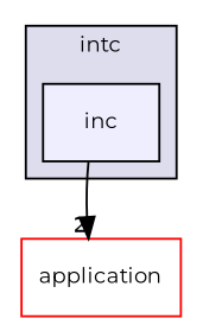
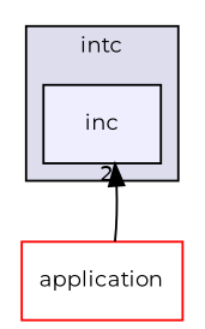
  digraph {
    compound=true
    fontname=Montserrat
    node [fontname=Montserrat fontsize=10 shape=box style=filled]
    n1 [fillcolor="#eeeeff" label=inc pencolor=black]
    n2 [color=red fillcolor=white label=application]
    subgraph cluster_1 {
      bgcolor="#ddddee"
      fontsize=10
      label=intc
      pencolor=black
      n1
    }
-   n1 -> n2 [headlabel=2 labeldistance=1.5 labelfontname=Helvetica labelfontsize=10 fontname=Montserrat]
+   n2 -> n1 [headlabel=2 labeldistance=1.5 labelfontname=Helvetica labelfontsize=10 fontname=Montserrat]
  }
